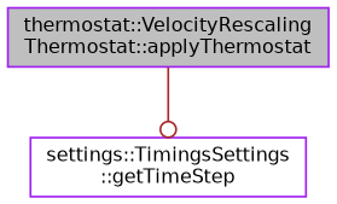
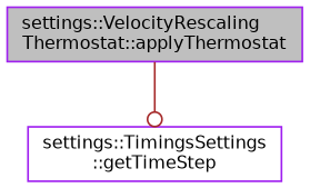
  digraph {
    rankdir=TB
    node [color=purple fontname=Helvetica fontsize=10 shape=box style=filled]
-   n1 [fillcolor=grey75 fontcolor=black height=0.2 label="thermostat::VelocityRescaling\lThermostat::applyThermostat" width=0.4]
+   n1 [fillcolor=grey75 fontcolor=black height=0.2 label="settings::VelocityRescaling\lThermostat::applyThermostat" width=0.4]
    n2 [fillcolor=white height=0.2 label="settings::TimingsSettings\l::getTimeStep" width=0.4]
    n1 -> n2 [color=brown fontname=Helvetica fontsize=10 labelfontname=Helvetica labelfontsize=10 style=solid arrowhead=odot]
  }
